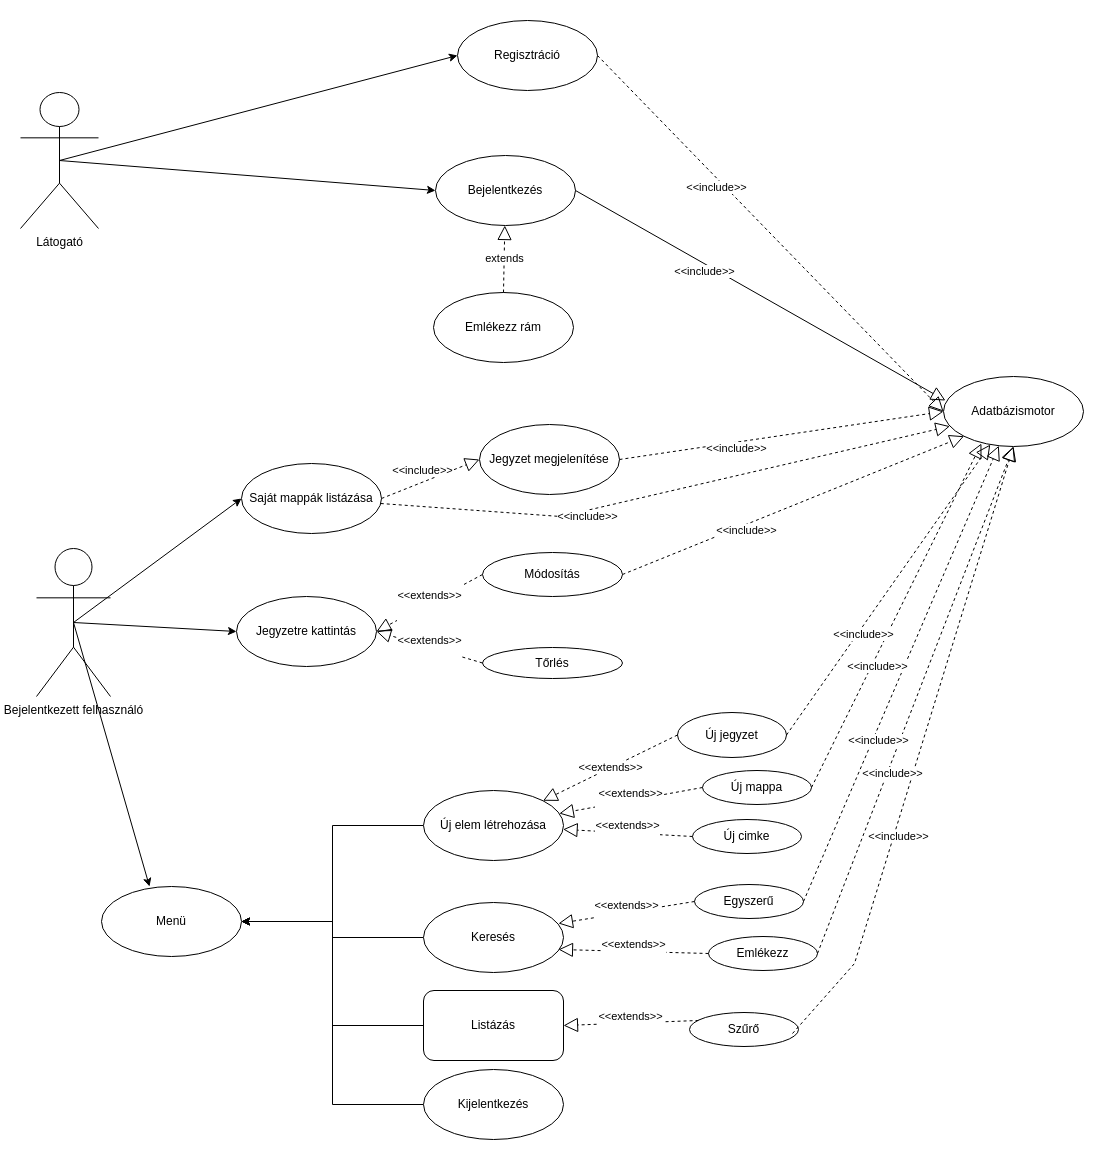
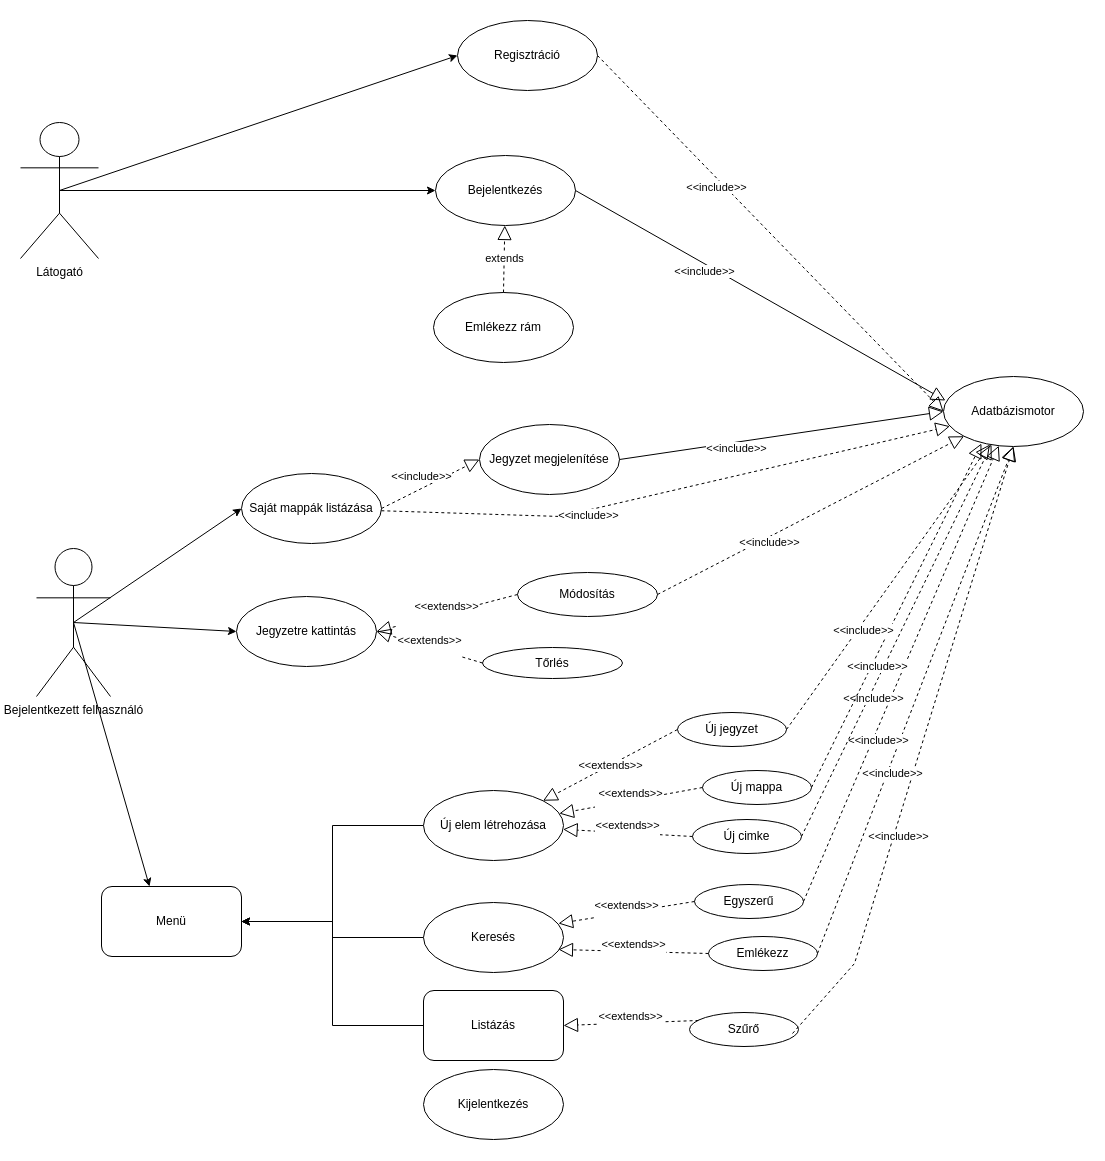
  <mxCell id="0" />
  <mxCell id="1" parent="0" />
- <mxCell id="2" value="Látogató" style="shape=umlActor;verticalLabelPosition=bottom;verticalAlign=top;html=1;" vertex="1" parent="1"><mxGeometry x="20" y="92" width="78" height="136" as="geometry" /></mxCell>
+ <mxCell id="2" value="Látogató" style="shape=umlActor;verticalLabelPosition=bottom;verticalAlign=top;html=1;" vertex="1" parent="1"><mxGeometry x="20" y="122" width="78" height="136" as="geometry" /></mxCell>
  <mxCell id="3" value="Regisztráció" style="ellipse;whiteSpace=wrap;html=1;" vertex="1" parent="1"><mxGeometry x="457" y="20" width="140" height="70" as="geometry" /></mxCell>
  <mxCell id="4" value="Bejelentkezés" style="ellipse;whiteSpace=wrap;html=1;" vertex="1" parent="1"><mxGeometry x="435" y="155" width="140" height="70" as="geometry" /></mxCell>
  <mxCell id="5" value="Emlékezz rám" style="ellipse;whiteSpace=wrap;html=1;" vertex="1" parent="1"><mxGeometry x="433" y="292" width="140" height="70" as="geometry" /></mxCell>
  <mxCell id="6" value="" style="endArrow=classic;html=1;rounded=0;entryX=0;entryY=0.5;entryDx=0;entryDy=0;exitX=0.5;exitY=0.5;exitDx=0;exitDy=0;exitPerimeter=0;" edge="1" parent="1" source="2" target="4"><mxGeometry width="50" height="50" relative="1" as="geometry"><mxPoint x="185" y="395" as="sourcePoint" /><mxPoint x="235" y="345" as="targetPoint" /><Array as="points" /></mxGeometry></mxCell>
  <mxCell id="7" value="" style="endArrow=classic;html=1;rounded=0;exitX=0.5;exitY=0.5;exitDx=0;exitDy=0;exitPerimeter=0;entryX=0;entryY=0.5;entryDx=0;entryDy=0;" edge="1" parent="1" source="2" target="3"><mxGeometry width="50" height="50" relative="1" as="geometry"><mxPoint x="838" y="276" as="sourcePoint" /><mxPoint x="888" y="226" as="targetPoint" /></mxGeometry></mxCell>
  <mxCell id="8" value="Bejelentkezett felhasználó" style="shape=umlActor;verticalLabelPosition=bottom;verticalAlign=top;html=1;outlineConnect=0;" vertex="1" parent="1"><mxGeometry x="36" y="548" width="74" height="148" as="geometry" /></mxCell>
- <mxCell id="9" value="Saját mappák listázása" style="ellipse;whiteSpace=wrap;html=1;" vertex="1" parent="1"><mxGeometry x="241" y="463" width="140" height="70" as="geometry" /></mxCell>
+ <mxCell id="9" value="Saját mappák listázása" style="ellipse;whiteSpace=wrap;html=1;" vertex="1" parent="1"><mxGeometry x="241" y="473" width="140" height="70" as="geometry" /></mxCell>
  <mxCell id="10" value="Jegyzet megjelenítése" style="ellipse;whiteSpace=wrap;html=1;" vertex="1" parent="1"><mxGeometry x="479" y="424" width="140" height="70" as="geometry" /></mxCell>
  <mxCell id="11" value="Jegyzetre kattintás" style="ellipse;whiteSpace=wrap;html=1;" vertex="1" parent="1"><mxGeometry x="236" y="596" width="140" height="70" as="geometry" /></mxCell>
- <mxCell id="12" value="Módosítás" style="ellipse;whiteSpace=wrap;html=1;" vertex="1" parent="1"><mxGeometry x="482" y="552" width="140" height="44" as="geometry" /></mxCell>
+ <mxCell id="12" value="Módosítás" style="ellipse;whiteSpace=wrap;html=1;" vertex="1" parent="1"><mxGeometry x="517" y="572" width="140" height="44" as="geometry" /></mxCell>
  <mxCell id="13" value="Tőrlés" style="ellipse;whiteSpace=wrap;html=1;" vertex="1" parent="1"><mxGeometry x="482" y="647" width="140" height="31" as="geometry" /></mxCell>
  <mxCell id="14" value="" style="endArrow=classic;html=1;rounded=0;exitX=0.5;exitY=0.5;exitDx=0;exitDy=0;exitPerimeter=0;entryX=0;entryY=0.5;entryDx=0;entryDy=0;" edge="1" parent="1" source="8" target="9"><mxGeometry width="50" height="50" relative="1" as="geometry"><mxPoint x="20" y="551" as="sourcePoint" /><mxPoint x="187" y="444" as="targetPoint" /></mxGeometry></mxCell>
  <mxCell id="15" value="" style="endArrow=classic;html=1;rounded=0;exitX=0.5;exitY=0.5;exitDx=0;exitDy=0;exitPerimeter=0;entryX=0;entryY=0.5;entryDx=0;entryDy=0;" edge="1" parent="1" source="8" target="11"><mxGeometry width="50" height="50" relative="1" as="geometry"><mxPoint x="83" y="612" as="sourcePoint" /><mxPoint x="260" y="518" as="targetPoint" /></mxGeometry></mxCell>
- <mxCell id="16" value="Menü" style="ellipse;whiteSpace=wrap;html=1;" vertex="1" parent="1"><mxGeometry x="101" y="886" width="140" height="70" as="geometry" /></mxCell>
+ <mxCell id="16" value="Menü" style="whiteSpace=wrap;html=1;rounded=1;" vertex="1" parent="1"><mxGeometry x="101" y="886" width="140" height="70" as="geometry" /></mxCell>
  <mxCell id="17" value="" style="endArrow=classic;html=1;rounded=0;exitX=0.5;exitY=0.5;exitDx=0;exitDy=0;exitPerimeter=0;entryX=0.343;entryY=0;entryDx=0;entryDy=0;entryPerimeter=0;" edge="1" parent="1" source="8" target="16"><mxGeometry width="50" height="50" relative="1" as="geometry"><mxPoint x="83" y="612" as="sourcePoint" /><mxPoint x="253" y="645" as="targetPoint" /><Array as="points" /></mxGeometry></mxCell>
  <mxCell id="18" style="edgeStyle=orthogonalEdgeStyle;rounded=0;orthogonalLoop=1;jettySize=auto;html=1;exitX=0;exitY=0.5;exitDx=0;exitDy=0;entryX=1;entryY=0.5;entryDx=0;entryDy=0;" edge="1" parent="1" source="19" target="16"><mxGeometry relative="1" as="geometry" /></mxCell>
  <mxCell id="19" value="Új elem létrehozása" style="ellipse;whiteSpace=wrap;html=1;" vertex="1" parent="1"><mxGeometry x="423" y="790" width="140" height="70" as="geometry" /></mxCell>
  <mxCell id="20" style="edgeStyle=orthogonalEdgeStyle;rounded=0;orthogonalLoop=1;jettySize=auto;html=1;exitX=0;exitY=0.5;exitDx=0;exitDy=0;entryX=1;entryY=0.5;entryDx=0;entryDy=0;" edge="1" parent="1" source="21" target="16"><mxGeometry relative="1" as="geometry" /></mxCell>
  <mxCell id="21" value="Keresés" style="ellipse;whiteSpace=wrap;html=1;" vertex="1" parent="1"><mxGeometry x="423" y="902" width="140" height="70" as="geometry" /></mxCell>
  <mxCell id="22" style="edgeStyle=orthogonalEdgeStyle;rounded=0;orthogonalLoop=1;jettySize=auto;html=1;exitX=0;exitY=0.5;exitDx=0;exitDy=0;entryX=1;entryY=0.5;entryDx=0;entryDy=0;" edge="1" parent="1" source="23" target="16"><mxGeometry relative="1" as="geometry" /></mxCell>
  <mxCell id="23" value="Listázás" style="whiteSpace=wrap;html=1;rounded=1;" vertex="1" parent="1"><mxGeometry x="423" y="990" width="140" height="70" as="geometry" /></mxCell>
- <mxCell id="24" style="edgeStyle=orthogonalEdgeStyle;rounded=0;orthogonalLoop=1;jettySize=auto;html=1;exitX=0;exitY=0.5;exitDx=0;exitDy=0;entryX=1;entryY=0.5;entryDx=0;entryDy=0;" edge="1" parent="1" source="25" target="16"><mxGeometry relative="1" as="geometry" /></mxCell>
  <mxCell id="25" value="Kijelentkezés" style="ellipse;whiteSpace=wrap;html=1;" vertex="1" parent="1"><mxGeometry x="423" y="1069" width="140" height="70" as="geometry" /></mxCell>
- <mxCell id="26" value="Új jegyzet" style="ellipse;whiteSpace=wrap;html=1;" vertex="1" parent="1"><mxGeometry x="677" y="712" width="109" height="45" as="geometry" /></mxCell>
+ <mxCell id="26" value="Új jegyzet" style="ellipse;whiteSpace=wrap;html=1;" vertex="1" parent="1"><mxGeometry x="677" y="712" width="109" height="34" as="geometry" /></mxCell>
  <mxCell id="27" value="Új mappa" style="ellipse;whiteSpace=wrap;html=1;" vertex="1" parent="1"><mxGeometry x="702" y="770" width="109" height="34" as="geometry" /></mxCell>
  <mxCell id="28" value="Új cimke" style="ellipse;whiteSpace=wrap;html=1;" vertex="1" parent="1"><mxGeometry x="692" y="819" width="109" height="34" as="geometry" /></mxCell>
  <mxCell id="29" value="Egyszerű" style="ellipse;whiteSpace=wrap;html=1;" vertex="1" parent="1"><mxGeometry x="694" y="884" width="109" height="34" as="geometry" /></mxCell>
  <mxCell id="30" value="Emlékezz" style="ellipse;whiteSpace=wrap;html=1;" vertex="1" parent="1"><mxGeometry x="708" y="936" width="109" height="34" as="geometry" /></mxCell>
  <mxCell id="31" value="Szűrő" style="ellipse;whiteSpace=wrap;html=1;" vertex="1" parent="1"><mxGeometry x="689" y="1012" width="109" height="34" as="geometry" /></mxCell>
  <mxCell id="32" value="extends" style="endArrow=block;dashed=1;endFill=0;endSize=12;html=1;rounded=0;exitX=0.5;exitY=0;exitDx=0;exitDy=0;" edge="1" parent="1" source="5" target="4"><mxGeometry width="160" relative="1" as="geometry"><mxPoint x="434" y="211" as="sourcePoint" /><mxPoint x="594" y="211" as="targetPoint" /></mxGeometry></mxCell>
  <mxCell id="33" value="&#10;&lt;span style=&quot;color: rgb(0, 0, 0); font-family: Helvetica; font-size: 11px; font-style: normal; font-variant-ligatures: normal; font-variant-caps: normal; font-weight: 400; letter-spacing: normal; orphans: 2; text-align: center; text-indent: 0px; text-transform: none; widows: 2; word-spacing: 0px; -webkit-text-stroke-width: 0px; background-color: rgb(255, 255, 255); text-decoration-thickness: initial; text-decoration-style: initial; text-decoration-color: initial; float: none; display: inline !important;&quot;&gt;&amp;lt;&amp;lt;extends&amp;gt;&amp;gt;&lt;/span&gt;&#10;&#10;" style="endArrow=block;dashed=1;endFill=0;endSize=12;html=1;rounded=0;exitX=0;exitY=0.5;exitDx=0;exitDy=0;entryX=1;entryY=0.5;entryDx=0;entryDy=0;" edge="1" parent="1" source="12" target="11"><mxGeometry width="160" relative="1" as="geometry"><mxPoint x="423" y="585.85" as="sourcePoint" /><mxPoint x="364.533" y="552.997" as="targetPoint" /></mxGeometry></mxCell>
  <mxCell id="34" value="&#10;&lt;span style=&quot;color: rgb(0, 0, 0); font-family: Helvetica; font-size: 11px; font-style: normal; font-variant-ligatures: normal; font-variant-caps: normal; font-weight: 400; letter-spacing: normal; orphans: 2; text-align: center; text-indent: 0px; text-transform: none; widows: 2; word-spacing: 0px; -webkit-text-stroke-width: 0px; background-color: rgb(255, 255, 255); text-decoration-thickness: initial; text-decoration-style: initial; text-decoration-color: initial; float: none; display: inline !important;&quot;&gt;&amp;lt;&amp;lt;extends&amp;gt;&amp;gt;&lt;/span&gt;&#10;&#10;" style="endArrow=block;dashed=1;endFill=0;endSize=12;html=1;rounded=0;exitX=0;exitY=0.5;exitDx=0;exitDy=0;entryX=1;entryY=0.5;entryDx=0;entryDy=0;" edge="1" parent="1" source="13" target="11"><mxGeometry width="160" relative="1" as="geometry"><mxPoint x="451" y="588" as="sourcePoint" /><mxPoint x="371.056" y="619.385" as="targetPoint" /></mxGeometry></mxCell>
  <mxCell id="35" value="&amp;lt;&amp;lt;extends&amp;gt;&amp;gt;" style="endArrow=block;dashed=1;endFill=0;endSize=12;html=1;rounded=0;exitX=0;exitY=0.5;exitDx=0;exitDy=0;entryX=1;entryY=0;entryDx=0;entryDy=0;" edge="1" parent="1" source="26" target="19"><mxGeometry width="160" relative="1" as="geometry"><mxPoint x="616.94" y="756" as="sourcePoint" /><mxPoint x="536.996" y="787.385" as="targetPoint" /></mxGeometry></mxCell>
  <mxCell id="36" value="&#10;&lt;span style=&quot;color: rgb(0, 0, 0); font-family: Helvetica; font-size: 11px; font-style: normal; font-variant-ligatures: normal; font-variant-caps: normal; font-weight: 400; letter-spacing: normal; orphans: 2; text-align: center; text-indent: 0px; text-transform: none; widows: 2; word-spacing: 0px; -webkit-text-stroke-width: 0px; background-color: rgb(255, 255, 255); text-decoration-thickness: initial; text-decoration-style: initial; text-decoration-color: initial; float: none; display: inline !important;&quot;&gt;&amp;lt;&amp;lt;extends&amp;gt;&amp;gt;&lt;/span&gt;&#10;&#10;" style="endArrow=block;dashed=1;endFill=0;endSize=12;html=1;rounded=0;exitX=0;exitY=0.5;exitDx=0;exitDy=0;" edge="1" parent="1" source="27" target="19"><mxGeometry width="160" relative="1" as="geometry"><mxPoint x="636.94" y="814" as="sourcePoint" /><mxPoint x="556.996" y="845.385" as="targetPoint" /></mxGeometry></mxCell>
  <mxCell id="37" value="&#10;&lt;span style=&quot;color: rgb(0, 0, 0); font-family: Helvetica; font-size: 11px; font-style: normal; font-variant-ligatures: normal; font-variant-caps: normal; font-weight: 400; letter-spacing: normal; orphans: 2; text-align: center; text-indent: 0px; text-transform: none; widows: 2; word-spacing: 0px; -webkit-text-stroke-width: 0px; background-color: rgb(255, 255, 255); text-decoration-thickness: initial; text-decoration-style: initial; text-decoration-color: initial; float: none; display: inline !important;&quot;&gt;&amp;lt;&amp;lt;extends&amp;gt;&amp;gt;&lt;/span&gt;&#10;&#10;" style="endArrow=block;dashed=1;endFill=0;endSize=12;html=1;rounded=0;exitX=0;exitY=0.5;exitDx=0;exitDy=0;" edge="1" parent="1" source="28" target="19"><mxGeometry width="160" relative="1" as="geometry"><mxPoint x="598.94" y="843.61" as="sourcePoint" /><mxPoint x="518.996" y="874.995" as="targetPoint" /></mxGeometry></mxCell>
  <mxCell id="38" value="&#10;&lt;span style=&quot;color: rgb(0, 0, 0); font-family: Helvetica; font-size: 11px; font-style: normal; font-variant-ligatures: normal; font-variant-caps: normal; font-weight: 400; letter-spacing: normal; orphans: 2; text-align: center; text-indent: 0px; text-transform: none; widows: 2; word-spacing: 0px; -webkit-text-stroke-width: 0px; background-color: rgb(255, 255, 255); text-decoration-thickness: initial; text-decoration-style: initial; text-decoration-color: initial; float: none; display: inline !important;&quot;&gt;&amp;lt;&amp;lt;extends&amp;gt;&amp;gt;&lt;/span&gt;&#10;&#10;" style="endArrow=block;dashed=1;endFill=0;endSize=12;html=1;rounded=0;exitX=0;exitY=0.5;exitDx=0;exitDy=0;entryX=0.964;entryY=0.3;entryDx=0;entryDy=0;entryPerimeter=0;" edge="1" parent="1" source="29" target="21"><mxGeometry width="160" relative="1" as="geometry"><mxPoint x="572.94" y="915" as="sourcePoint" /><mxPoint x="492.996" y="946.385" as="targetPoint" /></mxGeometry></mxCell>
  <mxCell id="39" value="&#10;&lt;span style=&quot;color: rgb(0, 0, 0); font-family: Helvetica; font-size: 11px; font-style: normal; font-variant-ligatures: normal; font-variant-caps: normal; font-weight: 400; letter-spacing: normal; orphans: 2; text-align: center; text-indent: 0px; text-transform: none; widows: 2; word-spacing: 0px; -webkit-text-stroke-width: 0px; background-color: rgb(255, 255, 255); text-decoration-thickness: initial; text-decoration-style: initial; text-decoration-color: initial; float: none; display: inline !important;&quot;&gt;&amp;lt;&amp;lt;extends&amp;gt;&amp;gt;&lt;/span&gt;&#10;&#10;" style="endArrow=block;dashed=1;endFill=0;endSize=12;html=1;rounded=0;exitX=0;exitY=0.5;exitDx=0;exitDy=0;entryX=0.964;entryY=0.671;entryDx=0;entryDy=0;entryPerimeter=0;" edge="1" parent="1" source="30" target="21"><mxGeometry width="160" relative="1" as="geometry"><mxPoint x="586" y="968" as="sourcePoint" /><mxPoint x="506.056" y="999.385" as="targetPoint" /></mxGeometry></mxCell>
  <mxCell id="40" value="&#10;&lt;span style=&quot;color: rgb(0, 0, 0); font-family: Helvetica; font-size: 11px; font-style: normal; font-variant-ligatures: normal; font-variant-caps: normal; font-weight: 400; letter-spacing: normal; orphans: 2; text-align: center; text-indent: 0px; text-transform: none; widows: 2; word-spacing: 0px; -webkit-text-stroke-width: 0px; background-color: rgb(255, 255, 255); text-decoration-thickness: initial; text-decoration-style: initial; text-decoration-color: initial; float: none; display: inline !important;&quot;&gt;&amp;lt;&amp;lt;extends&amp;gt;&amp;gt;&lt;/span&gt;&#10;&#10;" style="endArrow=block;dashed=1;endFill=0;endSize=12;html=1;rounded=0;exitX=0.083;exitY=0.235;exitDx=0;exitDy=0;exitPerimeter=0;entryX=1;entryY=0.5;entryDx=0;entryDy=0;" edge="1" parent="1" source="31" target="23"><mxGeometry width="160" relative="1" as="geometry"><mxPoint x="609" y="1025" as="sourcePoint" /><mxPoint x="529.056" y="1056.385" as="targetPoint" /></mxGeometry></mxCell>
  <mxCell id="41" value="Adatbázismotor" style="ellipse;whiteSpace=wrap;html=1;" vertex="1" parent="1"><mxGeometry x="943" y="376" width="140" height="70" as="geometry" /></mxCell>
  <mxCell id="42" value="&amp;lt;&amp;lt;include&amp;gt;&amp;gt;" style="endArrow=block;dashed=1;endFill=0;endSize=12;html=1;rounded=0;exitX=1;exitY=0.5;exitDx=0;exitDy=0;entryX=0;entryY=0.5;entryDx=0;entryDy=0;" edge="1" parent="1" source="3" target="41"><mxGeometry x="-0.282" y="-6" width="160" relative="1" as="geometry"><mxPoint x="665.05" y="337.12" as="sourcePoint" /><mxPoint x="570.995" y="306.998" as="targetPoint" /><mxPoint x="-1" as="offset" /></mxGeometry></mxCell>
  <mxCell id="43" value="&amp;lt;&amp;lt;include&amp;gt;&amp;gt;" style="endArrow=block;dashed=1;endFill=0;endSize=12;html=1;rounded=0;exitX=1;exitY=0.5;exitDx=0;exitDy=0;entryX=0;entryY=0.5;entryDx=0;entryDy=0;" edge="1" parent="1" source="9" target="10"><mxGeometry x="-0.087" y="11" width="160" relative="1" as="geometry"><mxPoint x="483.05" y="414.12" as="sourcePoint" /><mxPoint x="388.995" y="383.998" as="targetPoint" /><mxPoint as="offset" /></mxGeometry></mxCell>
- <mxCell id="44" value="&amp;lt;&amp;lt;include&amp;gt;&amp;gt;" style="endArrow=block;dashed=1;endFill=0;endSize=12;html=1;rounded=0;exitX=1;exitY=0.5;exitDx=0;exitDy=0;entryX=0;entryY=0.5;entryDx=0;entryDy=0;" edge="1" parent="1" source="10" target="41"><mxGeometry x="-0.282" y="-6" width="160" relative="1" as="geometry"><mxPoint x="638" y="361" as="sourcePoint" /><mxPoint x="920" y="725" as="targetPoint" /><mxPoint x="-1" as="offset" /></mxGeometry></mxCell>
+ <mxCell id="44" value="&amp;lt;&amp;lt;include&amp;gt;&amp;gt;" style="endArrow=block;dashed=0;endFill=0;endSize=12;html=1;rounded=0;exitX=1;exitY=0.5;exitDx=0;exitDy=0;entryX=0;entryY=0.5;entryDx=0;entryDy=0;" edge="1" parent="1" source="10" target="41"><mxGeometry x="-0.282" y="-6" width="160" relative="1" as="geometry"><mxPoint x="638" y="361" as="sourcePoint" /><mxPoint x="920" y="725" as="targetPoint" /><mxPoint x="-1" as="offset" /></mxGeometry></mxCell>
  <mxCell id="45" value="&amp;lt;&amp;lt;include&amp;gt;&amp;gt;" style="endArrow=block;dashed=1;endFill=0;endSize=12;html=1;rounded=0;exitX=1;exitY=0.5;exitDx=0;exitDy=0;entryX=0;entryY=1;entryDx=0;entryDy=0;" edge="1" parent="1" source="12" target="41"><mxGeometry x="-0.282" y="-6" width="160" relative="1" as="geometry"><mxPoint x="666" y="548" as="sourcePoint" /><mxPoint x="926" y="508" as="targetPoint" /><mxPoint x="-1" as="offset" /></mxGeometry></mxCell>
  <mxCell id="46" value="&amp;lt;&amp;lt;include&amp;gt;&amp;gt;" style="endArrow=block;dashed=0;endFill=0;endSize=12;html=1;rounded=0;exitX=1;exitY=0.5;exitDx=0;exitDy=0;entryX=0.014;entryY=0.343;entryDx=0;entryDy=0;entryPerimeter=0;" edge="1" parent="1" source="4" target="41"><mxGeometry x="-0.282" y="-6" width="160" relative="1" as="geometry"><mxPoint x="509" y="175" as="sourcePoint" /><mxPoint x="769" y="135" as="targetPoint" /><mxPoint x="-1" as="offset" /></mxGeometry></mxCell>
  <mxCell id="47" value="&amp;lt;&amp;lt;include&amp;gt;&amp;gt;" style="endArrow=block;dashed=1;endFill=0;endSize=12;html=1;rounded=0;entryX=0.5;entryY=1;entryDx=0;entryDy=0;exitX=0.945;exitY=0.618;exitDx=0;exitDy=0;exitPerimeter=0;" edge="1" parent="1" source="31" target="41"><mxGeometry x="-0.282" y="-6" width="160" relative="1" as="geometry"><mxPoint x="1114" y="1036" as="sourcePoint" /><mxPoint x="1101" y="674" as="targetPoint" /><mxPoint x="-1" as="offset" /><Array as="points"><mxPoint x="854" y="963" /></Array></mxGeometry></mxCell>
  <mxCell id="48" value="&amp;lt;&amp;lt;include&amp;gt;&amp;gt;" style="endArrow=block;dashed=1;endFill=0;endSize=12;html=1;rounded=0;exitX=1;exitY=0.5;exitDx=0;exitDy=0;entryX=0.5;entryY=1;entryDx=0;entryDy=0;" edge="1" parent="1" source="30" target="41"><mxGeometry x="-0.282" y="-6" width="160" relative="1" as="geometry"><mxPoint x="779" y="926" as="sourcePoint" /><mxPoint x="1039" y="886" as="targetPoint" /><mxPoint x="-1" as="offset" /></mxGeometry></mxCell>
  <mxCell id="49" value="&amp;lt;&amp;lt;include&amp;gt;&amp;gt;" style="endArrow=block;dashed=1;endFill=0;endSize=12;html=1;rounded=0;exitX=1;exitY=0.5;exitDx=0;exitDy=0;" edge="1" parent="1" source="29" target="41"><mxGeometry x="-0.282" y="-6" width="160" relative="1" as="geometry"><mxPoint x="827" y="963" as="sourcePoint" /><mxPoint x="959" y="464" as="targetPoint" /><mxPoint x="-1" as="offset" /></mxGeometry></mxCell>
+ <mxCell id="50" value="&amp;lt;&amp;lt;include&amp;gt;&amp;gt;" style="endArrow=block;dashed=1;endFill=0;endSize=12;html=1;rounded=0;exitX=1;exitY=0.5;exitDx=0;exitDy=0;entryX=0.343;entryY=0.971;entryDx=0;entryDy=0;entryPerimeter=0;" edge="1" parent="1" source="28" target="41"><mxGeometry x="-0.282" y="-6" width="160" relative="1" as="geometry"><mxPoint x="813" y="911" as="sourcePoint" /><mxPoint x="948.518" y="463.605" as="targetPoint" /><mxPoint x="-1" as="offset" /></mxGeometry></mxCell>
  <mxCell id="51" value="&amp;lt;&amp;lt;include&amp;gt;&amp;gt;" style="endArrow=block;dashed=1;endFill=0;endSize=12;html=1;rounded=0;exitX=1;exitY=0.5;exitDx=0;exitDy=0;entryX=0.271;entryY=0.957;entryDx=0;entryDy=0;entryPerimeter=0;" edge="1" parent="1" source="27" target="41"><mxGeometry x="-0.282" y="-6" width="160" relative="1" as="geometry"><mxPoint x="811" y="846" as="sourcePoint" /><mxPoint x="937.02" y="461.97" as="targetPoint" /><mxPoint x="-1" as="offset" /></mxGeometry></mxCell>
  <mxCell id="52" value="&amp;lt;&amp;lt;include&amp;gt;&amp;gt;" style="endArrow=block;dashed=1;endFill=0;endSize=12;html=1;rounded=0;exitX=1;exitY=0.5;exitDx=0;exitDy=0;" edge="1" parent="1" source="26" target="41"><mxGeometry x="-0.282" y="-6" width="160" relative="1" as="geometry"><mxPoint x="821" y="797" as="sourcePoint" /><mxPoint x="928.06" y="463.02" as="targetPoint" /><mxPoint x="-1" as="offset" /></mxGeometry></mxCell>
  <mxCell id="53" value="&amp;lt;&amp;lt;include&amp;gt;&amp;gt;" style="endArrow=block;dashed=1;endFill=0;endSize=12;html=1;rounded=0;" edge="1" parent="1" source="9" target="41"><mxGeometry x="-0.282" y="-6" width="160" relative="1" as="geometry"><mxPoint x="831" y="807" as="sourcePoint" /><mxPoint x="938.06" y="473.02" as="targetPoint" /><mxPoint x="-1" as="offset" /><Array as="points"><mxPoint x="560" y="516" /></Array></mxGeometry></mxCell>
